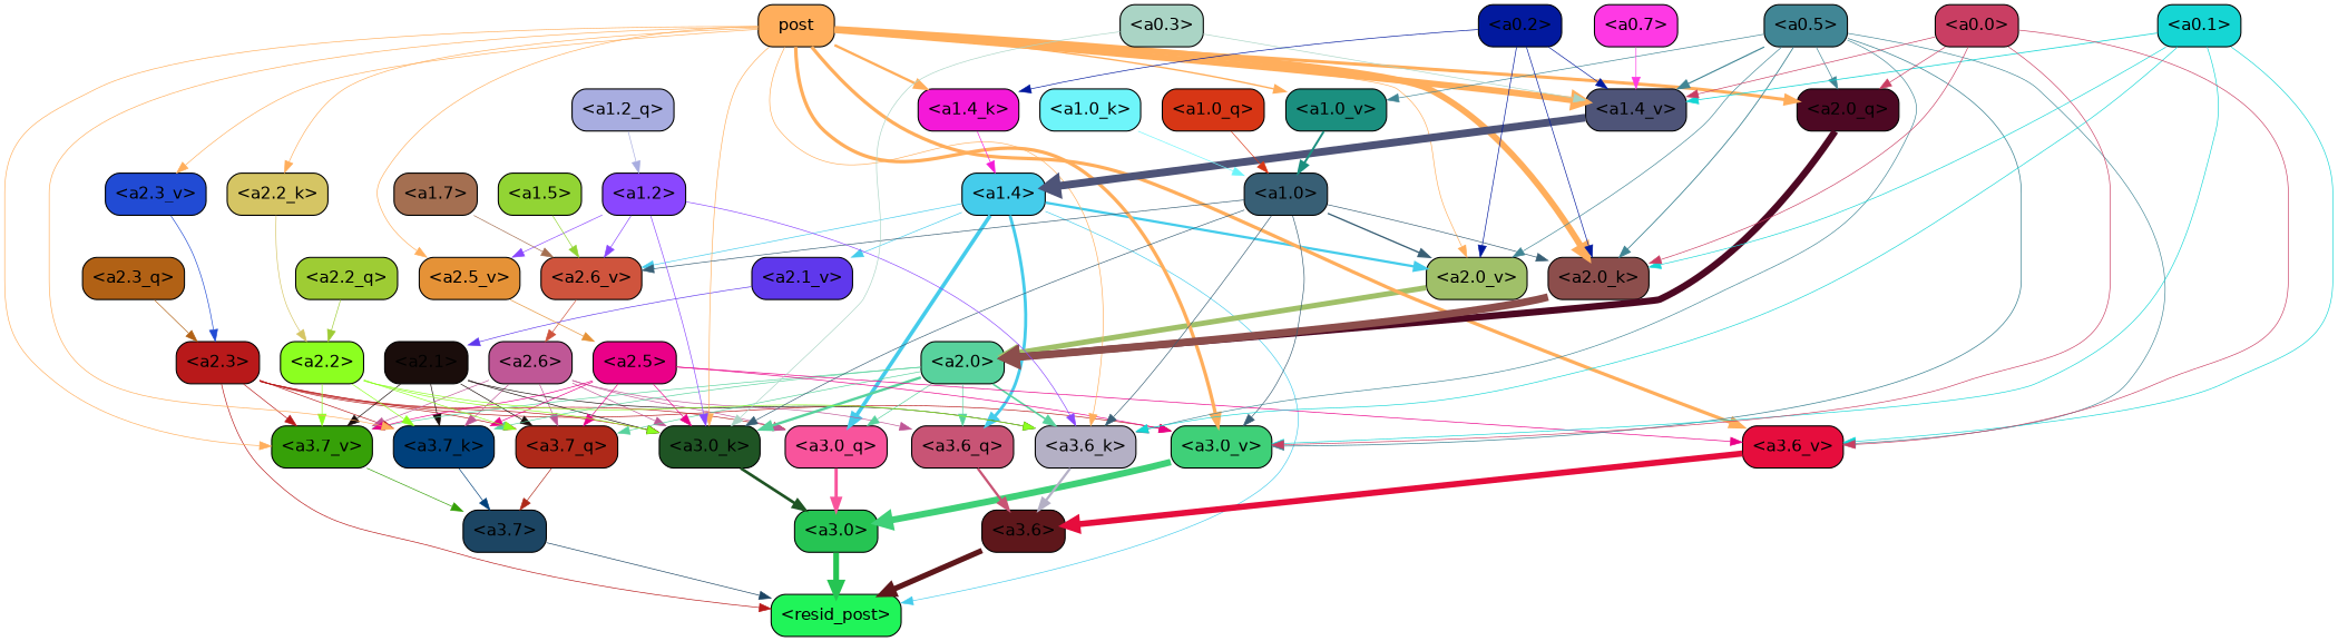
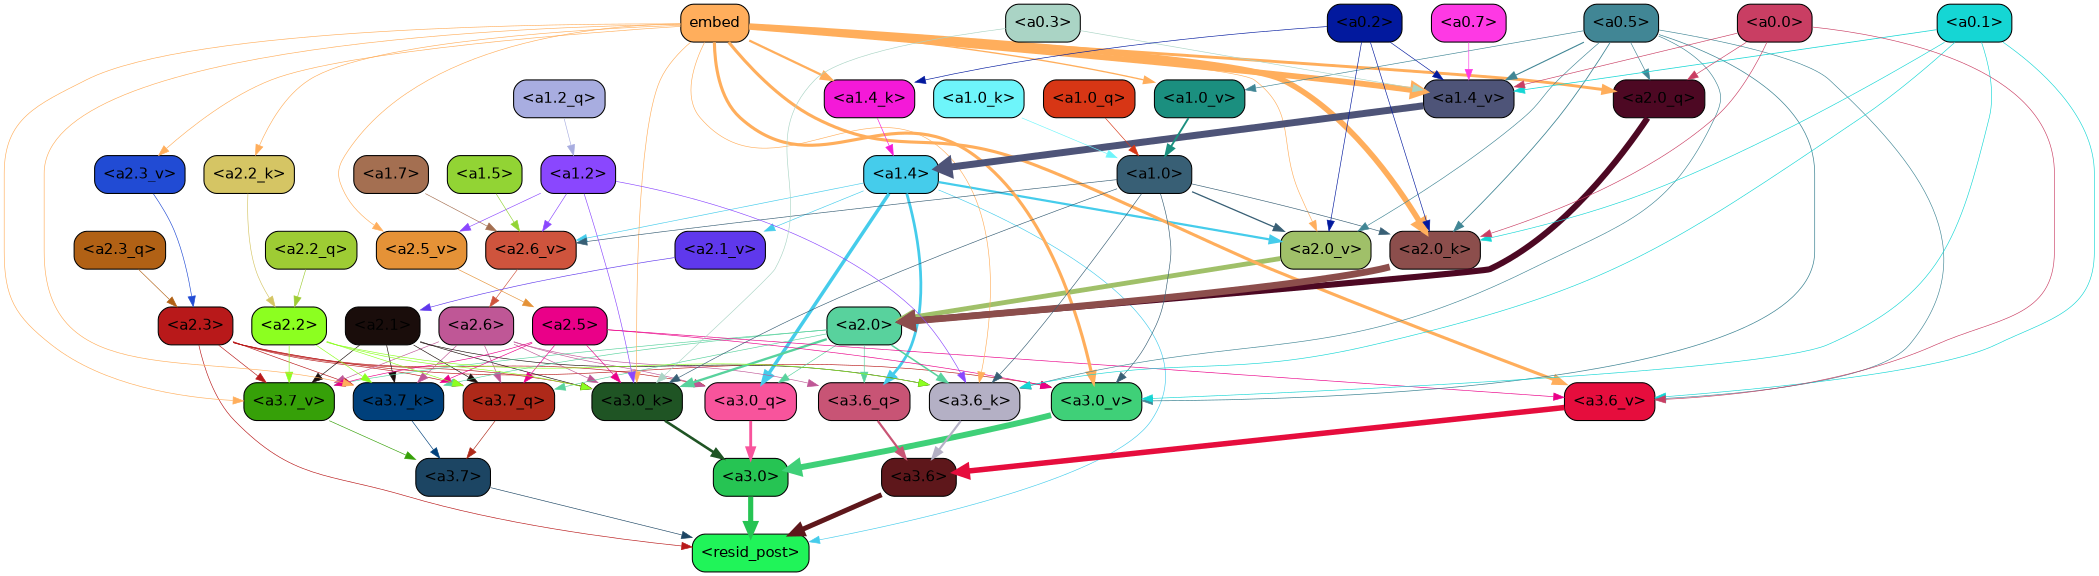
  strict digraph {
    splines=true
    node [color=black fontname=Helvetica shape=box style="filled, rounded"]
    edge [color="#ffae5c" penwidth=0.6]
    "<a3.7>" [fillcolor="#1c4563"]
    "<resid_post>" [fillcolor="#20f459"]
    "<a3.6>" [fillcolor="#5e171b"]
    "<a3.0>" [fillcolor="#26c453"]
    "<a2.3>" [fillcolor="#b8191a"]
    "<a3.7_q>" [fillcolor="#ae2919"]
    "<a3.0_q>" [fillcolor="#f8549c"]
    "<a3.7_k>" [fillcolor="#00407b"]
    "<a3.0_k>" [fillcolor="#1f5424"]
    "<a3.7_v>" [fillcolor="#36a008"]
    "<a3.0_v>" [fillcolor="#3fd078"]
    "<a1.4>" [fillcolor="#45cceb"]
    "<a3.6_q>" [fillcolor="#c85475"]
    "<a2.6_v>" [fillcolor="#cf543d"]
    "<a2.1_v>" [fillcolor="#5f38ec"]
    "<a2.0_v>" [fillcolor="#a0c069"]
    "<a2.6>" [fillcolor="#bf5796"]
    "<a2.1>" [fillcolor="#1a0d0b"]
    "<a2.0>" [fillcolor="#58d29d"]
    "<a3.6_k>" [fillcolor="#b4b0c5"]
    "<a3.6_v>" [fillcolor="#e60d3d"]
    "<a2.5>" [fillcolor="#ea0088"]
    "<a2.2>" [fillcolor="#8cff20"]
-   embed [fillcolor="#ffae5c" label=post]
+   embed [fillcolor="#ffae5c"]
    "<a2.0_q>" [fillcolor="#4d0823"]
    "<a2.2_k>" [fillcolor="#d5c564"]
    "<a2.0_k>" [fillcolor="#8c4e4c"]
    "<a2.5_v>" [fillcolor="#e59237"]
    "<a2.3_v>" [fillcolor="#214bd4"]
    "<a1.4_k>" [fillcolor="#f419d8"]
    "<a1.4_v>" [fillcolor="#4e5478"]
    "<a1.0_v>" [fillcolor="#1b8f7f"]
    "<a1.0>" [fillcolor="#385f75"]
    "<a1.2>" [fillcolor="#8a47fe"]
    "<a0.5>" [fillcolor="#418695"]
    "<a0.1>" [fillcolor="#15d6d4"]
    "<a0.3>" [fillcolor="#aad4c5"]
    "<a0.0>" [fillcolor="#c93e63"]
    "<a2.3_q>" [fillcolor="#b16115"]
    "<a2.2_q>" [fillcolor="#9ecc34"]
    "<a0.2>" [fillcolor="#02199e"]
    "<a1.7>" [fillcolor="#a46f51"]
    "<a1.5>" [fillcolor="#92d434"]
    "<a1.2_q>" [fillcolor="#a8ade0"]
    "<a1.0_q>" [fillcolor="#d73615"]
    "<a1.0_k>" [fillcolor="#6ef5fa"]
    "<a0.7>" [fillcolor="#fe39e4"]
    "<a3.7>" -> "<resid_post>" [color="#1c4563"]
    "<a3.6>" -> "<resid_post>" [color="#5e171b" penwidth=4.751612067222595]
    "<a3.0>" -> "<resid_post>" [color="#26c453" penwidth=4.884142994880676]
    "<a2.3>" -> "<resid_post>" [color="#b8191a"]
    "<a2.3>" -> "<a3.7_q>" [color="#b8191a"]
    "<a2.3>" -> "<a3.0_q>" [color="#b8191a"]
    "<a2.3>" -> "<a3.7_k>" [color="#b8191a"]
    "<a2.3>" -> "<a3.0_k>" [color="#b8191a"]
    "<a2.3>" -> "<a3.7_v>" [color="#b8191a"]
    "<a2.3>" -> "<a3.0_v>" [color="#b8191a"]
    "<a3.7_q>" -> "<a3.7>" [color="#ae2919"]
    "<a3.0_q>" -> "<a3.0>" [color="#f8549c" penwidth=2.7421876192092896]
    "<a3.7_k>" -> "<a3.7>" [color="#00407b"]
    "<a3.0_k>" -> "<a3.0>" [color="#1f5424" penwidth=2.476402521133423]
    "<a3.7_v>" -> "<a3.7>" [color="#36a008"]
    "<a3.0_v>" -> "<a3.0>" [color="#3fd078" penwidth=5.652270674705505]
    "<a1.4>" -> "<resid_post>" [color="#45cceb"]
    "<a1.4>" -> "<a3.0_q>" [color="#45cceb" penwidth=3.3040847778320312]
    "<a1.4>" -> "<a3.6_q>" [color="#45cceb" penwidth=2.6469622254371643]
    "<a1.4>" -> "<a2.6_v>" [color="#45cceb"]
    "<a1.4>" -> "<a2.1_v>" [color="#45cceb"]
    "<a1.4>" -> "<a2.0_v>" [color="#45cceb" penwidth=2.1286070346832275]
    "<a3.6_q>" -> "<a3.6>" [color="#c85475" penwidth=2.091020345687866]
    "<a2.6_v>" -> "<a2.6>" [color="#cf543d"]
    "<a2.1_v>" -> "<a2.1>" [color="#5f38ec"]
    "<a2.0_v>" -> "<a2.0>" [color="#a0c069" penwidth=4.5950857400894165]
    "<a2.6>" -> "<a3.7_q>" [color="#bf5796"]
    "<a2.6>" -> "<a3.0_q>" [color="#bf5796"]
    "<a2.6>" -> "<a3.7_k>" [color="#bf5796"]
    "<a2.6>" -> "<a3.0_k>" [color="#bf5796"]
    "<a2.6>" -> "<a3.7_v>" [color="#bf5796"]
    "<a2.6>" -> "<a3.6_q>" [color="#bf5796"]
    "<a2.1>" -> "<a3.7_q>" [color="#1a0d0b"]
    "<a2.1>" -> "<a3.7_k>" [color="#1a0d0b"]
    "<a2.1>" -> "<a3.0_k>" [color="#1a0d0b"]
    "<a2.1>" -> "<a3.7_v>" [color="#1a0d0b"]
    "<a2.1>" -> "<a3.6_k>" [color="#1a0d0b"]
    "<a2.0>" -> "<a3.7_q>" [color="#58d29d"]
    "<a2.0>" -> "<a3.0_q>" [color="#58d29d"]
    "<a2.0>" -> "<a3.7_k>" [color="#58d29d"]
    "<a2.0>" -> "<a3.0_k>" [color="#58d29d" penwidth=2.2137351036071777]
    "<a2.0>" -> "<a3.7_v>" [color="#58d29d"]
    "<a2.0>" -> "<a3.6_q>" [color="#58d29d"]
    "<a2.0>" -> "<a3.6_k>" [color="#58d29d" penwidth=1.4757367372512817]
    "<a3.6_k>" -> "<a3.6>" [color="#b4b0c5" penwidth=2.048597991466522]
    "<a3.6_v>" -> "<a3.6>" [color="#e60d3d" penwidth=5.2550448179244995]
    "<a2.5>" -> "<a3.7_q>" [color="#ea0088"]
    "<a2.5>" -> "<a3.7_k>" [color="#ea0088"]
    "<a2.5>" -> "<a3.0_k>" [color="#ea0088"]
    "<a2.5>" -> "<a3.7_v>" [color="#ea0088"]
    "<a2.5>" -> "<a3.0_v>" [color="#ea0088"]
    "<a2.5>" -> "<a3.6_v>" [color="#ea0088"]
    "<a2.2>" -> "<a3.7_q>" [color="#8cff20"]
    "<a2.2>" -> "<a3.7_k>" [color="#8cff20"]
    "<a2.2>" -> "<a3.0_k>" [color="#8cff20"]
    "<a2.2>" -> "<a3.7_v>" [color="#8cff20"]
    "<a2.2>" -> "<a3.6_k>" [color="#8cff20"]
    embed -> "<a3.7_k>"
    embed -> "<a3.0_k>"
    embed -> "<a3.7_v>"
    embed -> "<a3.0_v>" [penwidth=2.972973108291626]
    embed -> "<a2.0_v>"
    embed -> "<a3.6_k>"
    embed -> "<a3.6_v>" [penwidth=2.9582033157348633]
    embed -> "<a2.0_q>" [penwidth=2.7699792869389057]
    embed -> "<a2.2_k>"
    embed -> "<a2.0_k>" [penwidth=5.362775564193726]
    embed -> "<a2.5_v>"
    embed -> "<a2.3_v>"
    embed -> "<a1.4_k>" [penwidth=2.147887945175171]
    embed -> "<a1.4_v>" [penwidth=5.545122385025024]
    embed -> "<a1.0_v>" [penwidth=1.26444411277771]
    "<a2.0_q>" -> "<a2.0>" [color="#4d0823" penwidth=5.819834470748901]
    "<a2.2_k>" -> "<a2.2>" [color="#d5c564"]
    "<a2.0_k>" -> "<a2.0>" [color="#8c4e4c" penwidth=6.470837593078613]
    "<a2.5_v>" -> "<a2.5>" [color="#e59237"]
    "<a2.3_v>" -> "<a2.3>" [color="#214bd4"]
    "<a1.4_k>" -> "<a1.4>" [color="#f419d8"]
    "<a1.4_v>" -> "<a1.4>" [color="#4e5478" penwidth=6.635385513305664]
    "<a1.0_v>" -> "<a1.0>" [color="#1b8f7f" penwidth=1.807669460773468]
    "<a1.0>" -> "<a3.0_k>" [color="#385f75"]
    "<a1.0>" -> "<a3.0_v>" [color="#385f75"]
    "<a1.0>" -> "<a2.6_v>" [color="#385f75"]
    "<a1.0>" -> "<a2.0_v>" [color="#385f75" penwidth=1.2240618467330933]
    "<a1.0>" -> "<a3.6_k>" [color="#385f75"]
    "<a1.0>" -> "<a2.0_k>" [color="#385f75"]
    "<a1.2>" -> "<a3.0_k>" [color="#8a47fe"]
    "<a1.2>" -> "<a2.6_v>" [color="#8a47fe"]
    "<a1.2>" -> "<a3.6_k>" [color="#8a47fe"]
    "<a1.2>" -> "<a2.5_v>" [color="#8a47fe"]
    "<a0.5>" -> "<a3.0_v>" [color="#418695" penwidth=0.6790935099124908]
    "<a0.5>" -> "<a2.0_v>" [color="#418695"]
    "<a0.5>" -> "<a3.6_k>" [color="#418695"]
    "<a0.5>" -> "<a3.6_v>" [color="#418695"]
    "<a0.5>" -> "<a2.0_q>" [color="#418695"]
    "<a0.5>" -> "<a2.0_k>" [color="#418695" penwidth=0.7897988557815552]
    "<a0.5>" -> "<a1.4_v>" [color="#418695" penwidth=1.0479987859725952]
    "<a0.5>" -> "<a1.0_v>" [color="#418695"]
    "<a0.1>" -> "<a3.0_v>" [color="#15d6d4"]
    "<a0.1>" -> "<a3.6_k>" [color="#15d6d4"]
    "<a0.1>" -> "<a3.6_v>" [color="#15d6d4"]
    "<a0.1>" -> "<a2.0_k>" [color="#15d6d4"]
    "<a0.1>" -> "<a1.4_v>" [color="#15d6d4" penwidth=0.7031502723693848]
    "<a0.3>" -> "<a3.0_k>" [color="#aad4c5"]
    "<a0.3>" -> "<a1.4_v>" [color="#aad4c5"]
-   "<a0.0>" -> "<a3.0_v>" [color="#c93e63"]
    "<a0.0>" -> "<a3.6_v>" [color="#c93e63"]
    "<a0.0>" -> "<a2.0_q>" [color="#c93e63"]
    "<a0.0>" -> "<a2.0_k>" [color="#c93e63"]
    "<a0.0>" -> "<a1.4_v>" [color="#c93e63"]
    "<a2.3_q>" -> "<a2.3>" [color="#b16115"]
    "<a2.2_q>" -> "<a2.2>" [color="#9ecc34"]
    "<a0.2>" -> "<a2.0_v>" [color="#02199e"]
    "<a0.2>" -> "<a2.0_k>" [color="#02199e"]
    "<a0.2>" -> "<a1.4_k>" [color="#02199e"]
    "<a0.2>" -> "<a1.4_v>" [color="#02199e"]
    "<a1.7>" -> "<a2.6_v>" [color="#a46f51"]
    "<a1.5>" -> "<a2.6_v>" [color="#92d434"]
    "<a1.2_q>" -> "<a1.2>" [color="#a8ade0"]
    "<a1.0_q>" -> "<a1.0>" [color="#d73615"]
    "<a1.0_k>" -> "<a1.0>" [color="#6ef5fa"]
    "<a0.7>" -> "<a1.4_v>" [color="#fe39e4"]
  }
